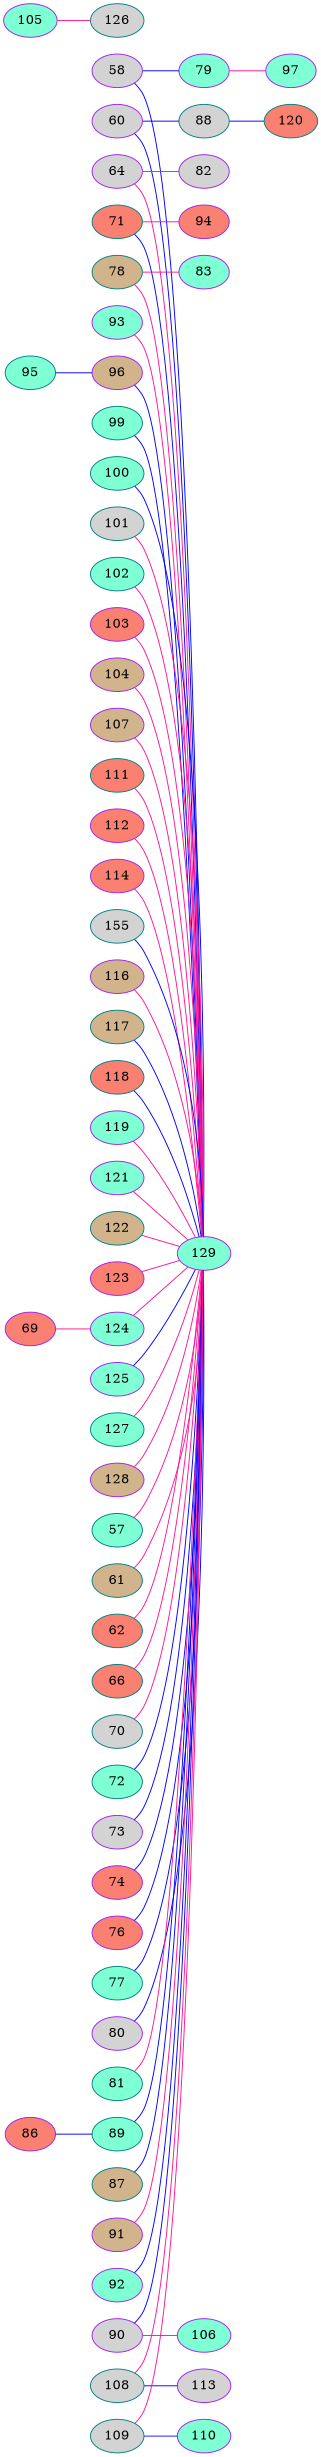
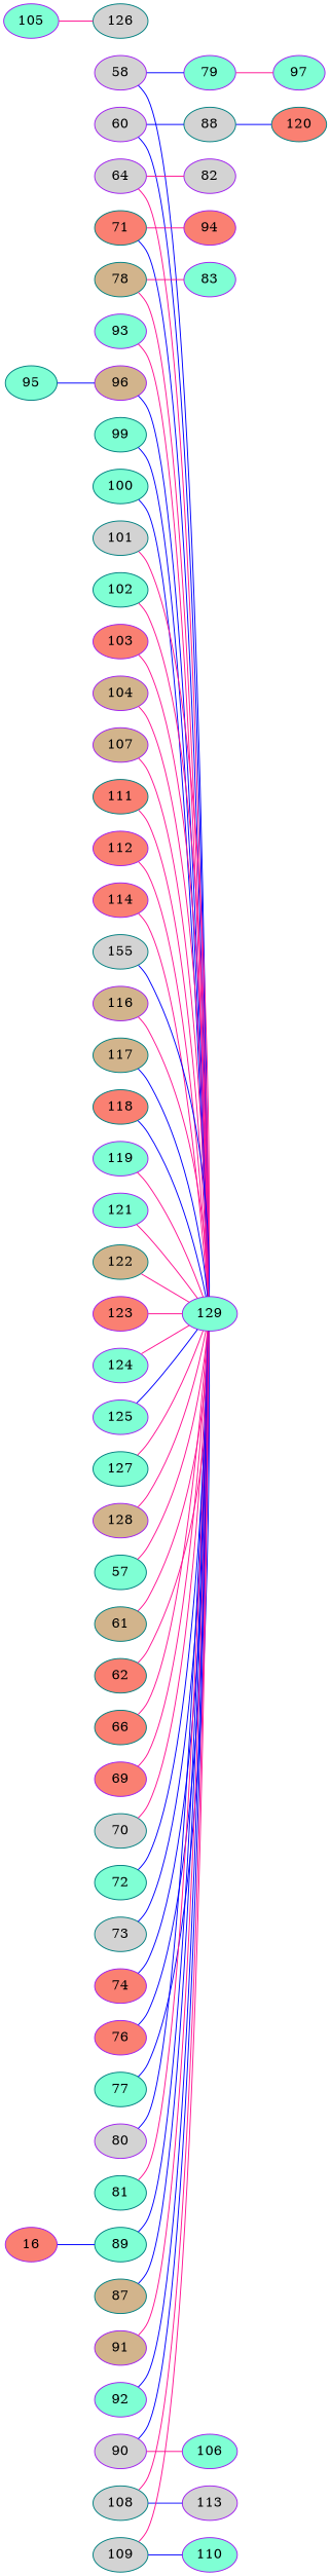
  graph {
    rankdir=LR
    node [color=purple fillcolor=aquamarine style=filled]
    edge [color=deeppink]
    129 [super="+42+9+35+68+85+59+18+19+98+53+28+30+45+36+38+39+41+43+47+52+63+50+51+84+54+55+56"]
    57 [color=teal]
    58 [fillcolor=lightgrey]
    79
    97
    60 [fillcolor=lightgrey]
    88 [color=teal fillcolor=lightgrey]
    120 [color=teal fillcolor=salmon]
    61 [color=teal fillcolor=tan]
    62 [color=teal fillcolor=salmon]
    64 [fillcolor=lightgrey]
    82 [fillcolor=lightgrey]
    66 [color=teal fillcolor=salmon]
    69 [fillcolor=salmon]
    70 [color=teal fillcolor=lightgrey]
    71 [color=teal fillcolor=salmon]
    94 [fillcolor=salmon]
    72 [color=teal]
-   73 [fillcolor=lightgrey]
+   73 [color=teal fillcolor=lightgrey]
    74 [fillcolor=salmon]
    76 [fillcolor=salmon]
    77 [color=teal]
    78 [color=teal fillcolor=tan]
    83
    80 [fillcolor=lightgrey]
    81 [color=teal]
    89 [color=teal super="+75"]
-   86 [fillcolor=salmon]
+   86 [fillcolor=salmon label=16]
    87 [color=teal fillcolor=tan]
    90 [fillcolor=lightgrey]
    106
    91 [fillcolor=tan]
    92
    93
    96 [fillcolor=tan super="+65"]
    95 [color=teal]
    126 [color=teal fillcolor=lightgrey]
    105
    99 [color=teal]
    100 [color=teal]
    101 [color=teal fillcolor=lightgrey]
    102 [color=teal]
    103 [fillcolor=salmon]
    104 [fillcolor=tan]
    107 [fillcolor=tan]
    108 [color=teal fillcolor=lightgrey]
    113 [fillcolor=lightgrey]
    109 [color=teal fillcolor=lightgrey]
    110
    111 [color=teal fillcolor=salmon]
    112 [fillcolor=salmon]
    114 [fillcolor=salmon]
    n53 [color=teal fillcolor=lightgrey label=155]
    116 [fillcolor=tan]
    117 [color=teal fillcolor=tan]
    118 [color=teal fillcolor=salmon]
    119
    121
    122 [color=teal fillcolor=tan]
    123 [fillcolor=salmon]
    124
    125
    127 [color=teal]
    128 [fillcolor=tan]
    57 -- 129
    58 -- 129 [color=blue]
    58 -- 79 [color=blue]
    79 -- 97
    60 -- 129 [color=blue]
    60 -- 88 [color=blue]
    88 -- 120 [color=blue]
    61 -- 129
    62 -- 129
    64 -- 129
    64 -- 82
    66 -- 129
-   69 -- 124
+   69 -- 129
    70 -- 129
    71 -- 129 [color=blue]
    71 -- 94
    72 -- 129 [color=blue]
    73 -- 129 [color=blue]
    74 -- 129 [color=blue]
    76 -- 129 [color=blue]
    77 -- 129 [color=blue]
    78 -- 129
    78 -- 83
    80 -- 129 [color=blue]
    81 -- 129
    89 -- 129 [color=blue]
    86 -- 89 [color=blue]
    87 -- 129 [color=blue]
    90 -- 129 [color=blue]
    90 -- 106
    91 -- 129
    92 -- 129 [color=blue]
    93 -- 129
    96 -- 129 [color=blue]
    95 -- 96 [color=blue]
    105 -- 126
    99 -- 129 [color=blue]
    100 -- 129 [color=blue]
    101 -- 129
    102 -- 129
    103 -- 129
    104 -- 129
    107 -- 129
    108 -- 129
    108 -- 113 [color=blue]
    109 -- 129
    109 -- 110 [color=blue]
    111 -- 129
    112 -- 129
    114 -- 129
    n53 -- 129 [color=blue]
    116 -- 129
    117 -- 129 [color=blue]
    118 -- 129 [color=blue]
    119 -- 129
    121 -- 129
    122 -- 129
    123 -- 129
    124 -- 129
    125 -- 129 [color=blue]
    127 -- 129
    128 -- 129
  }
